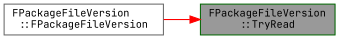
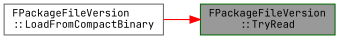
  digraph {
    rankdir=RL
    fontname="JetBrains Mono"
    node [fontname="JetBrains Mono" fontsize=10 shape=box style=filled]
    n1 [color=darkgreen fillcolor=grey60 fontcolor=black height=0.2 label="FPackageFileVersion\l::TryRead" width=0.4]
-   n2 [color=gray40 fillcolor=white height=0.2 label="FPackageFileVersion\l::FPackageFileVersion" width=0.4]
+   n2 [color=gray40 fillcolor=white height=0.2 label="FPackageFileVersion\l::LoadFromCompactBinary" width=0.4]
    n1 -> n2 [color=red dir=back fontname="JetBrains Mono" fontsize=10 labelfontname=Helvetica labelfontsize=10 style=solid]
  }
